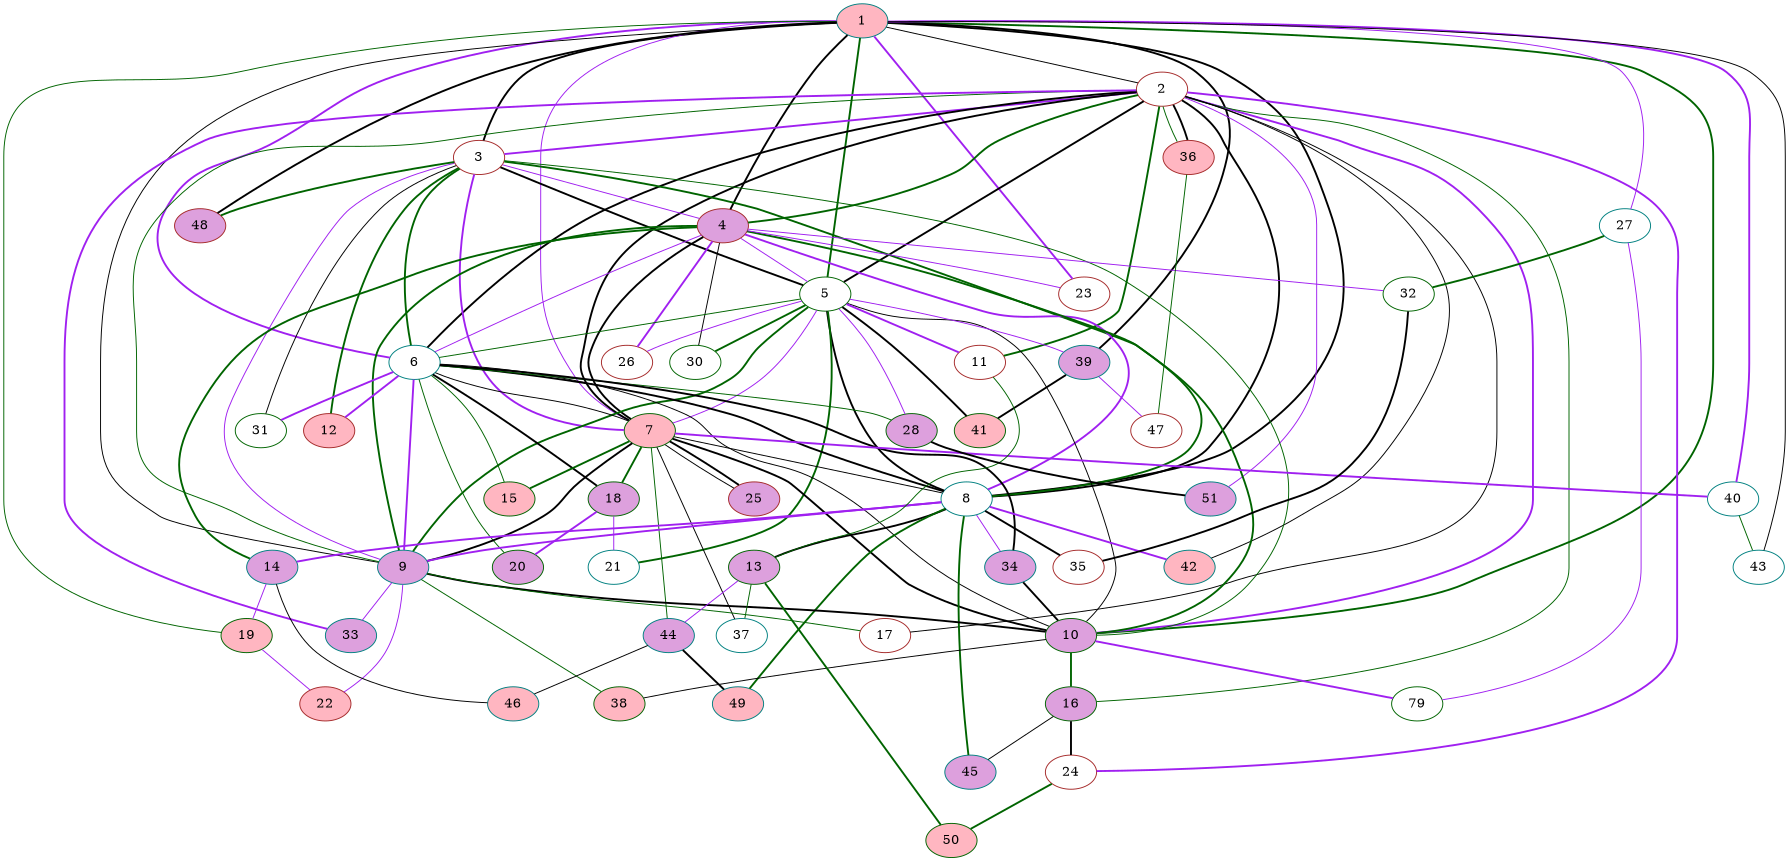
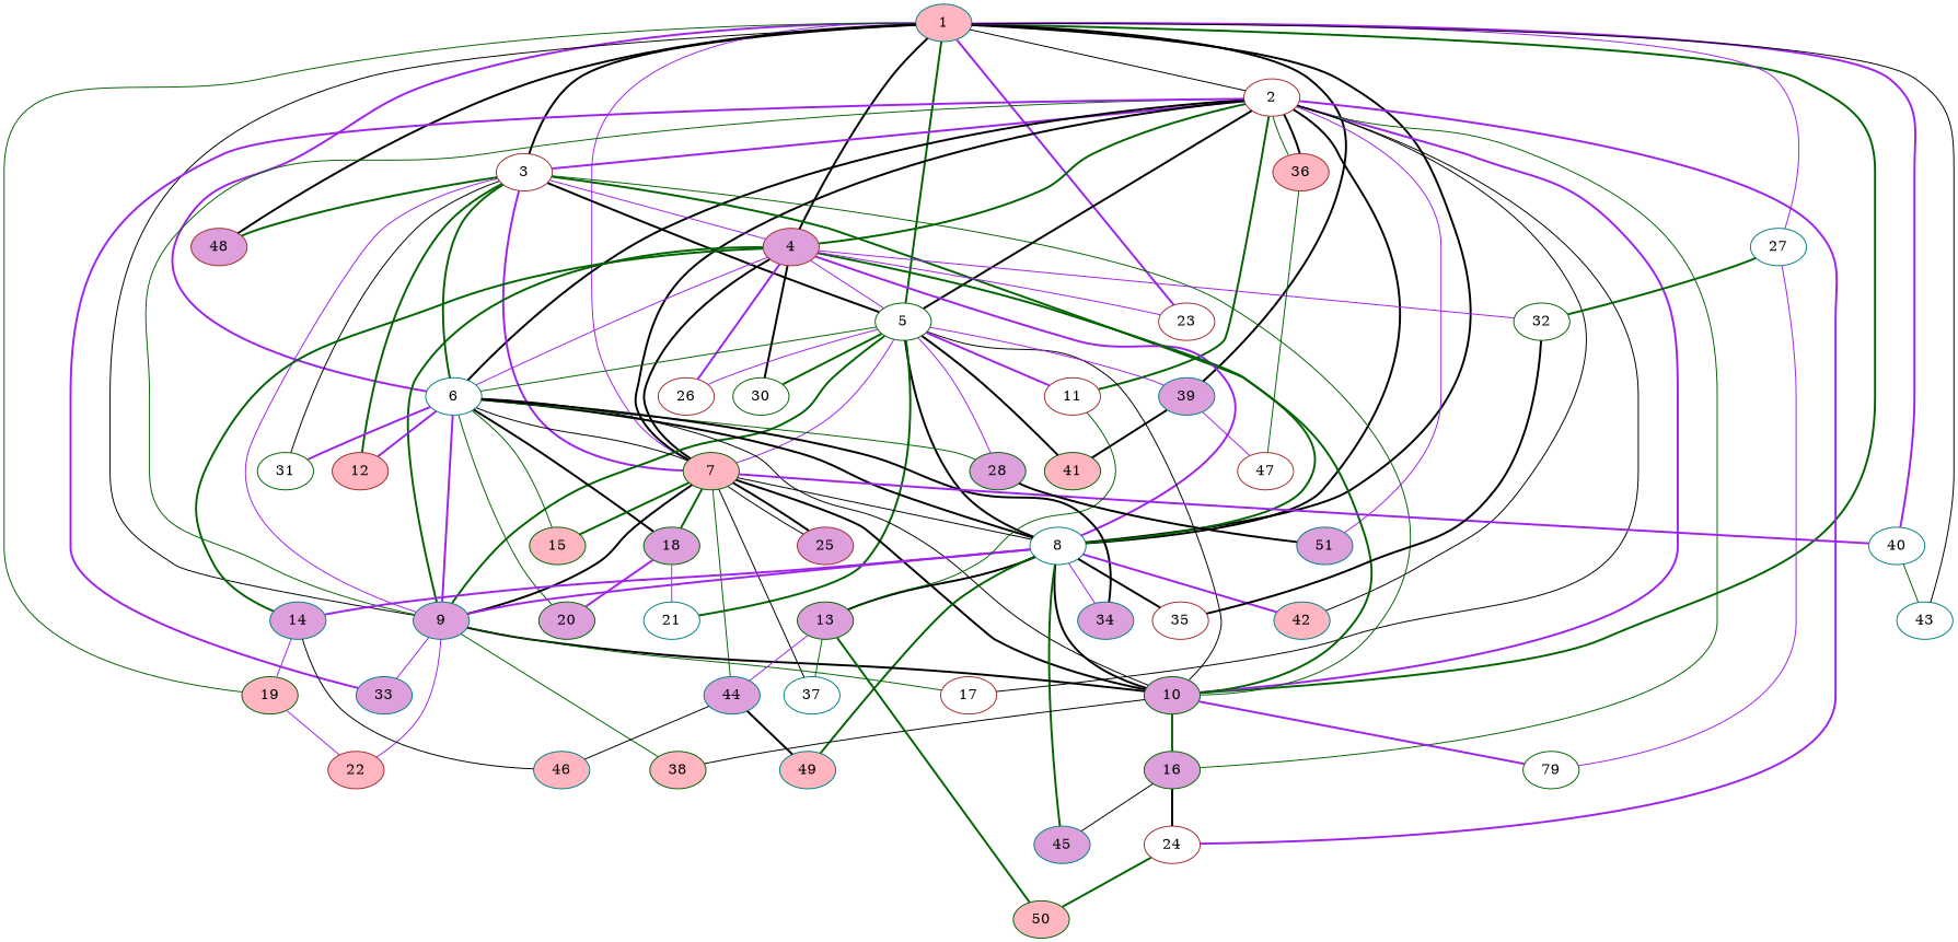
  graph {
    node [color=teal fillcolor=white style=filled]
    edge [color=black style=bold]
    1 [fillcolor=lightpink]
    2 [color=brown]
    3 [color=brown]
    4 [color=brown fillcolor=plum]
    5 [color=darkgreen]
    6
    7 [color=darkgreen fillcolor=lightpink]
    8
    9 [fillcolor=plum]
    10 [color=darkgreen fillcolor=plum]
    19 [color=darkgreen fillcolor=lightpink]
    23 [color=brown]
    27
    39 [fillcolor=plum]
    40
    43
    48 [color=brown fillcolor=plum]
    11 [color=brown]
    16 [color=darkgreen fillcolor=plum]
    17 [color=brown]
    24 [color=brown]
    33 [fillcolor=plum]
    36 [color=brown fillcolor=lightpink]
    42 [fillcolor=lightpink]
    51 [fillcolor=plum]
    12 [color=brown fillcolor=lightpink]
    31 [color=darkgreen]
    14 [fillcolor=plum]
    26 [color=brown]
    30 [color=darkgreen]
    32 [color=darkgreen]
    21
    28 [color=darkgreen fillcolor=plum]
    41 [color=darkgreen fillcolor=lightpink]
    15 [color=darkgreen fillcolor=lightpink]
    18 [color=darkgreen fillcolor=plum]
    20 [color=darkgreen fillcolor=plum]
    34 [fillcolor=plum]
    25 [color=brown fillcolor=plum]
    37
    44 [fillcolor=plum]
    13 [color=darkgreen fillcolor=plum]
    35 [color=brown]
    45 [fillcolor=plum]
    49 [fillcolor=lightpink]
    22 [color=brown fillcolor=lightpink]
    38 [color=darkgreen fillcolor=lightpink]
    n48 [color=darkgreen label=79]
    47 [color=brown]
    50 [color=darkgreen fillcolor=lightpink]
    46 [fillcolor=lightpink]
    1 -- 2 [style=solid]
    1 -- 3
    1 -- 4
    1 -- 5 [color=darkgreen]
    1 -- 6 [color=purple]
    1 -- 7 [color=purple style=solid]
    1 -- 8
    1 -- 9 [style=solid]
    1 -- 10 [color=darkgreen]
    1 -- 19 [color=darkgreen style=solid]
    1 -- 23 [color=purple]
    1 -- 27 [color=purple style=solid]
    1 -- 39
    1 -- 40 [color=purple]
    1 -- 43 [style=solid]
    1 -- 48
    2 -- 3 [color=purple]
    2 -- 4 [color=darkgreen]
    2 -- 5
    2 -- 6
    2 -- 7
    2 -- 8
    2 -- 9 [color=darkgreen style=solid]
    2 -- 10 [color=purple]
    2 -- 11 [color=darkgreen]
    2 -- 16 [color=darkgreen style=solid]
    2 -- 17 [style=solid]
    2 -- 24 [color=purple]
    2 -- 33 [color=purple]
    2 -- 36 [color=darkgreen style=solid]
    2 -- 36
    2 -- 42 [style=solid]
    2 -- 51 [color=purple style=solid]
    3 -- 4 [color=purple style=solid]
    3 -- 5
    3 -- 6 [color=darkgreen]
    3 -- 7 [color=purple]
    3 -- 8 [color=darkgreen]
    3 -- 9 [color=purple style=solid]
    3 -- 10 [color=darkgreen style=solid]
    3 -- 48 [color=darkgreen]
    3 -- 12 [color=darkgreen]
    3 -- 31 [style=solid]
    4 -- 5 [color=purple style=solid]
    4 -- 6 [color=purple style=solid]
    4 -- 7
    4 -- 8 [color=purple]
    4 -- 9 [color=darkgreen]
    4 -- 10 [color=darkgreen]
    4 -- 23 [color=purple style=solid]
    4 -- 14 [color=darkgreen]
    4 -- 26 [color=purple]
-   4 -- 30 [style=solid]
+   4 -- 30
    4 -- 32 [color=purple style=solid]
    5 -- 6 [color=darkgreen style=solid]
    5 -- 7 [color=purple style=solid]
    5 -- 8
    5 -- 9 [color=darkgreen]
    5 -- 10 [style=solid]
    5 -- 39 [color=purple style=solid]
    5 -- 11 [color=purple]
    5 -- 26 [color=purple style=solid]
    5 -- 30 [color=darkgreen]
    5 -- 21 [color=darkgreen]
    5 -- 28 [color=purple style=solid]
    5 -- 41
    6 -- 7 [style=solid]
    6 -- 8
    6 -- 9 [color=purple]
    6 -- 10 [style=solid]
    6 -- 12 [color=purple]
    6 -- 31 [color=purple]
    6 -- 28 [color=darkgreen style=solid]
    6 -- 15 [color=darkgreen style=solid]
    6 -- 18
    6 -- 20 [color=darkgreen style=solid]
    6 -- 34
    7 -- 8 [style=solid]
    7 -- 9
    7 -- 10
    7 -- 40 [color=purple]
    7 -- 15 [color=darkgreen]
    7 -- 18 [color=darkgreen]
    7 -- 25 [style=solid]
    7 -- 25
    7 -- 37 [style=solid]
    7 -- 44 [color=darkgreen style=solid]
    8 -- 9 [color=purple]
-   34 -- 10
+   8 -- 10
    8 -- 42 [color=purple]
    8 -- 14 [color=purple]
    8 -- 34 [color=purple style=solid]
    8 -- 13
    8 -- 35
    8 -- 45 [color=darkgreen]
    8 -- 49 [color=darkgreen]
    9 -- 10
    9 -- 17 [color=darkgreen style=solid]
    9 -- 33 [color=purple style=solid]
    9 -- 22 [color=purple style=solid]
    9 -- 38 [color=darkgreen style=solid]
    10 -- 16 [color=darkgreen]
    10 -- 38 [style=solid]
    10 -- n48 [color=purple]
    19 -- 22 [color=purple style=solid]
    27 -- 32 [color=darkgreen]
    27 -- n48 [color=purple style=solid]
    39 -- 41
    39 -- 47 [color=purple style=solid]
    40 -- 43 [color=darkgreen style=solid]
    11 -- 13 [color=darkgreen style=solid]
    16 -- 24
    16 -- 45 [style=solid]
    24 -- 50 [color=darkgreen]
    36 -- 47 [color=darkgreen style=solid]
    14 -- 19 [color=purple style=solid]
    14 -- 46 [style=solid]
    32 -- 35
    28 -- 51
    18 -- 21 [color=purple style=solid]
    18 -- 20 [color=purple]
    44 -- 49
    44 -- 46 [style=solid]
    13 -- 37 [color=darkgreen style=solid]
    13 -- 44 [color=purple style=solid]
    13 -- 50 [color=darkgreen]
  }
